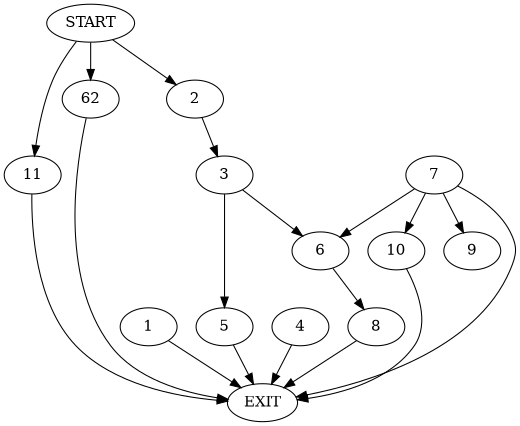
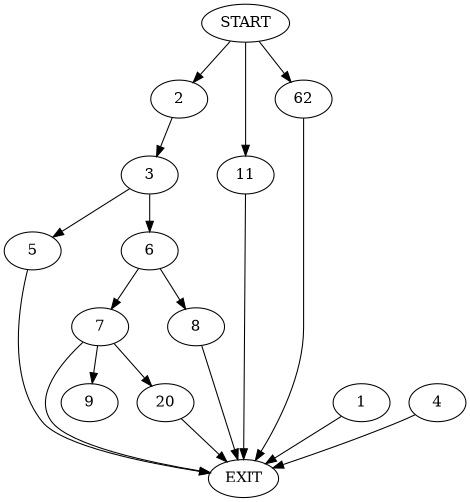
  digraph {
    n1 [label=START]
    2
    11
    n4 [label=62]
    n5 [label=EXIT]
    1
    3
    5
    6
    4
    7
    8
    9
-   10
+   10 [label=20]
    n1 -> 2
    n1 -> 11
    n1 -> n4
    2 -> 3
    11 -> n5
    n4 -> n5
    1 -> n5
    3 -> 5
    3 -> 6
    5 -> n5
-   7 -> 6
+   6 -> 7
    6 -> 8
    4 -> n5
    7 -> n5
    7 -> 9
    7 -> 10
    8 -> n5
    10 -> n5
  }
